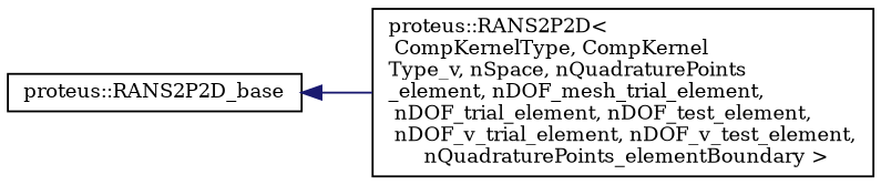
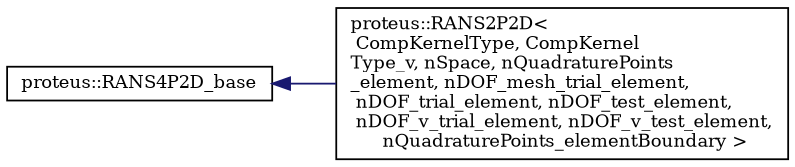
  digraph {
    rankdir=LR
    fontname="DejaVu Serif"
    node [color=black fillcolor=white fontname="DejaVu Serif" fontsize=10 shape=record style=filled]
-   n1 [height=0.2 label="proteus::RANS2P2D_base" width=0.4]
+   n1 [height=0.2 label="proteus::RANS4P2D_base" width=0.4]
    n2 [height=0.2 label="proteus::RANS2P2D\<\l CompKernelType, CompKernel\lType_v, nSpace, nQuadraturePoints\l_element, nDOF_mesh_trial_element,\l nDOF_trial_element, nDOF_test_element,\l nDOF_v_trial_element, nDOF_v_test_element,\l nQuadraturePoints_elementBoundary \>" width=0.4]
    n1 -> n2 [color=midnightblue dir=back fontname="DejaVu Serif" fontsize=10 labelfontname=Helvetica labelfontsize=10 style=solid]
  }
